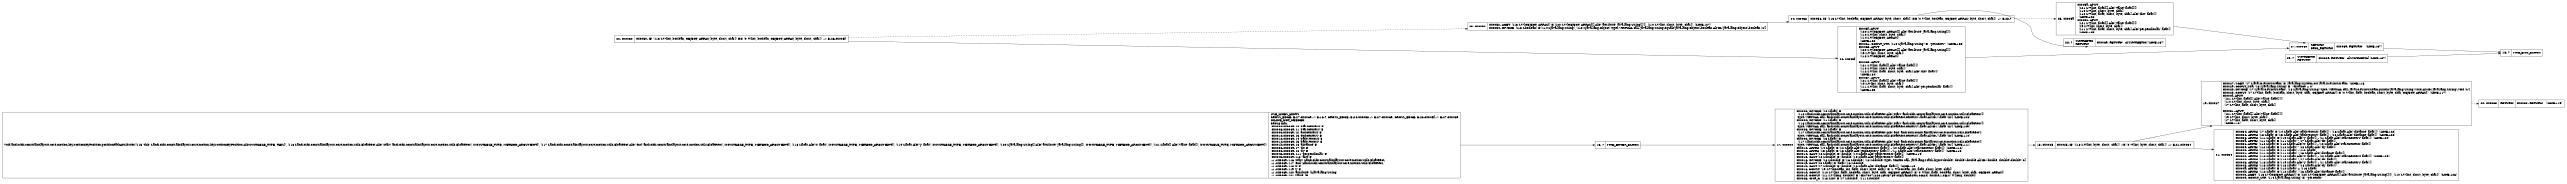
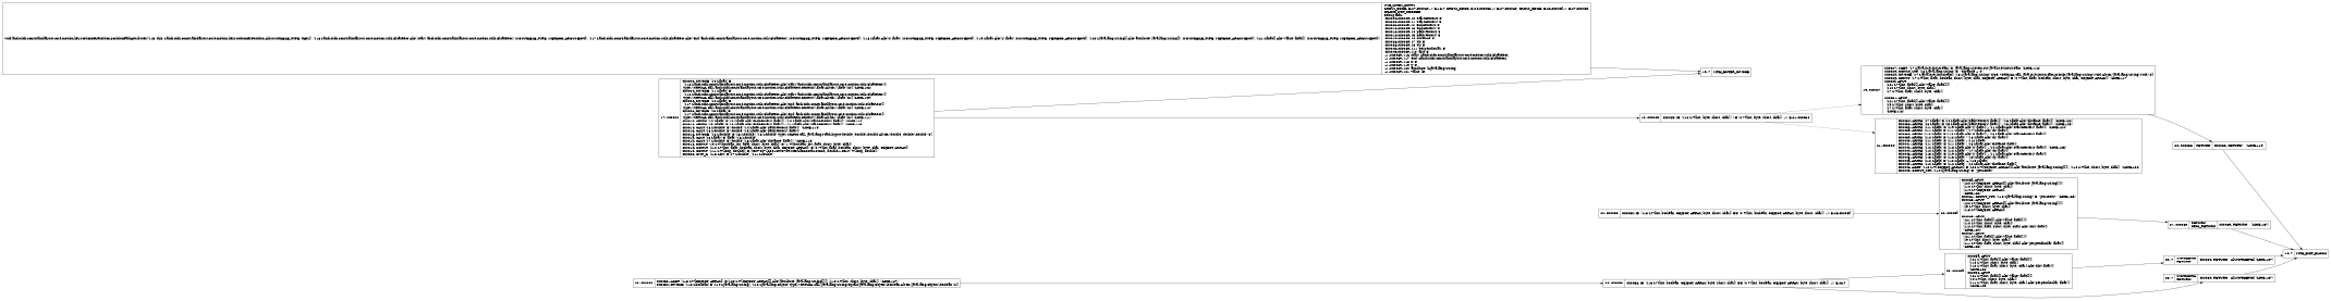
  digraph {
    rankdir=LR
    node [shape=record]
-   n1 [label="{15\:\ ?|MTH_ENTER_BLOCK\l}"]
+   n1 [label="{15\:\ ?|MTH_ENTER_INVOKE\l}"]
    n2 [label="{17\:\ 0x0000|0x0000: INVOKE  (r0 I:float) = \l  (r16 I:androidx.constraintlayout.core.motion.utils.FloatRect A[D('start' androidx.constraintlayout.core.motion.utils.FloatRect)])\l type: VIRTUAL call: androidx.constraintlayout.core.motion.utils.FloatRect.centerX():float A[MD:():float (m)] (LINE:108)\l0x0004: INVOKE  (r1 I:float) = \l  (r16 I:androidx.constraintlayout.core.motion.utils.FloatRect A[D('start' androidx.constraintlayout.core.motion.utils.FloatRect)])\l type: VIRTUAL call: androidx.constraintlayout.core.motion.utils.FloatRect.centerY():float A[MD:():float (m)] (LINE:109)\l0x0008: INVOKE  (r2 I:float) = \l  (r17 I:androidx.constraintlayout.core.motion.utils.FloatRect A[D('end' androidx.constraintlayout.core.motion.utils.FloatRect)])\l type: VIRTUAL call: androidx.constraintlayout.core.motion.utils.FloatRect.centerX():float A[MD:():float (m)] (LINE:110)\l0x000c: INVOKE  (r3 I:float) = \l  (r17 I:androidx.constraintlayout.core.motion.utils.FloatRect A[D('end' androidx.constraintlayout.core.motion.utils.FloatRect)])\l type: VIRTUAL call: androidx.constraintlayout.core.motion.utils.FloatRect.centerY():float A[MD:():float (m)] (LINE:111)\l0x0010: ARITH  (r4 I:float) = (r2 I:float A[D('endCenterX' float)]) \- (r0 I:float A[D('startCenterX' float)])  (LINE:112)\l0x0012: ARITH  (r5 I:float) = (r3 I:float A[D('endCenterY' float)]) \- (r1 I:float A[D('startCenterY' float)])  (LINE:113)\l0x0014: CAST (r6 I:double) = (double) (r4 I:float A[D('pathVectorX' float)])  (LINE:114)\l0x0015: CAST (r8 I:double) = (double) (r5 I:float A[D('pathVectorY' float)]) \l0x0016: INVOKE  (r6 I:double) = (r6 I:double), (r8 I:double) type: STATIC call: java.lang.Math.hypot(double, double):double A[MD:(double, double):double (c)]\l0x001a: CAST (r6 I:float) = (float) (r6 I:double) \l0x001b: CAST (r7 I:double) = (double) (r6 I:float A[D('distance' float)])  (LINE:115)\l0x001c: CONST  (r9 I:??[boolean, int, float, short, byte, char]) = (1 ??[boolean, int, float, short, byte, char]) \l0x001d: CONST  (r10 I:??[int, float, boolean, short, byte, char, OBJECT, ARRAY]) = (0 ??[int, float, boolean, short, byte, char, OBJECT, ARRAY]) \l0x001e: CONST  (r11 I:??[long, double]) = (4547007122018943789(0x3f1a36e2eb1c432d, double:1.0E\-4) ??[long, double]) \l0x0023: CMP_G  (r13 I:int) = (r7 I:double), (r11 I:double) \l}"]
    n3 [label="{18\:\ 0x0025|0x0025: IF  (r13 I:??[int, byte, short, char]) \>= (0 ??[int, byte, short, char])  \-\> B:21:0x0034 \l}"]
    n4 [label="{19\:\ 0x0027|0x0027: SGET  (r7 I:java.io.PrintStream) =  java.lang.System.out java.io.PrintStream  (LINE:116)\l0x0029: CONST_STR  (r8 I:java.lang.String) =  \"distance ~ 0\" \l0x002b: INVOKE  (r7 I:java.io.PrintStream), (r8 I:java.lang.String) type: VIRTUAL call: java.io.PrintStream.println(java.lang.String):void A[MD:(java.lang.String):void (c)]\l0x002e: CONST  (r7 I:??[int, float, boolean, short, byte, char, OBJECT, ARRAY]) = (0 ??[int, float, boolean, short, byte, char, OBJECT, ARRAY])  (LINE:117)\l0x000f: APUT  \l  (r21 I:??[int, float][] A[D('value' float[])])\l  (r10 I:??[int, short, byte, char])\l  (r7 I:??[int, float, short, byte, char])\l \l0x0031: APUT  \l  (r21 I:??[int, float][] A[D('value' float[])])\l  (r9 I:??[int, short, byte, char])\l  (r7 I:??[int, float, short, byte, char])\l  (LINE:118)\l}"]
    n5 [label="{21\:\ 0x0034|0x0034: ARITH  (r7 I:float) = (r4 I:float A[D('pathVectorX' float)]) \/ (r6 I:float A[D('distance' float)])  (LINE:122)\l0x0036: ARITH  (r8 I:float) = (r5 I:float A[D('pathVectorY' float)]) \/ (r6 I:float A[D('distance' float)])  (LINE:123)\l0x0038: ARITH  (r11 I:float) = (r19 I:float A[D('y' float)]) \- (r1 I:float A[D('startCenterY' float)])  (LINE:124)\l0x003a: ARITH  (r11 I:float) = (r11 I:float) * (r7 I:float A[D('dx' float)]) \l0x003c: ARITH  (r12 I:float) = (r18 I:float A[D('x' float)]) \- (r0 I:float A[D('startCenterX' float)]) \l0x003e: ARITH  (r12 I:float) = (r12 I:float) * (r8 I:float A[D('dy' float)]) \l0x0040: ARITH  (r11 I:float) = (r11 I:float) \- (r12 I:float) \l0x0041: ARITH  (r11 I:float) = (r11 I:float) \/ (r6 I:float A[D('distance' float)]) \l0x0042: ARITH  (r12 I:float) = (r18 I:float A[D('x' float)]) \- (r0 I:float A[D('startCenterX' float)])  (LINE:125)\l0x0044: ARITH  (r12 I:float) = (r12 I:float) * (r7 I:float A[D('dx' float)]) \l0x0046: ARITH  (r13 I:float) = (r19 I:float A[D('y' float)]) \- (r1 I:float A[D('startCenterY' float)]) \l0x0048: ARITH  (r13 I:float) = (r13 I:float) * (r8 I:float A[D('dy' float)]) \l0x004a: ARITH  (r12 I:float) = (r12 I:float) + (r13 I:float) \l0x004b: ARITH  (r12 I:float) = (r12 I:float) \/ (r6 I:float A[D('distance' float)]) \l0x004c: AGET  (r13 I:??[OBJECT, ARRAY]) = (r20 I:??[OBJECT, ARRAY][] A[D('attribute' java.lang.String[])]), (r10 I:??[int, short, byte, char])  (LINE:126)\l0x004e: CONST_STR  (r14 I:java.lang.String) =  \"percentX\" \l}"]
    n6 [label="{20\:\ 0x0033|RETURN\l|0x0033: RETURN    (LINE:119)\l}"]
    n7 [label="{16\:\ ?|MTH_EXIT_BLOCK\l}"]
    n8 [label="{22\:\ 0x0050|0x0050: IF  (r13 I:??[int, boolean, OBJECT, ARRAY, byte, short, char]) == (0 ??[int, boolean, OBJECT, ARRAY, byte, short, char])  \-\> B:26:0x005f \l}"]
    n9 [label="{23\:\ 0x0052|0x0052: AGET  (r13 I:??[OBJECT, ARRAY]) = (r20 I:??[OBJECT, ARRAY][] A[D('attribute' java.lang.String[])]), (r10 I:??[int, short, byte, char])  (LINE:127)\l0x0054: INVOKE  (r13 I:boolean) = (r14 I:java.lang.String), (r13 I:java.lang.Object) type: VIRTUAL call: java.lang.String.equals(java.lang.Object):boolean A[MD:(java.lang.Object):boolean (c)]\l}"]
    n10 [label="{26\:\ 0x005f|0x005f: APUT  \l  (r20 I:??[OBJECT, ARRAY][] A[D('attribute' java.lang.String[])])\l  (r10 I:??[int, short, byte, char])\l  (r14 I:??[OBJECT, ARRAY])\l  (LINE:132)\l0x0061: CONST_STR  (r13 I:java.lang.String) =  \"percentY\"  (LINE:133)\l0x0063: APUT  \l  (r20 I:??[OBJECT, ARRAY][] A[D('attribute' java.lang.String[])])\l  (r9 I:??[int, short, byte, char])\l  (r13 I:??[OBJECT, ARRAY])\l \l0x0065: APUT  \l  (r21 I:??[int, float][] A[D('value' float[])])\l  (r10 I:??[int, short, byte, char])\l  (r12 I:??[int, float, short, byte, char] A[D('dist' float)])\l  (LINE:134)\l0x0067: APUT  \l  (r21 I:??[int, float][] A[D('value' float[])])\l  (r9 I:??[int, short, byte, char])\l  (r11 I:??[int, float, short, byte, char] A[D('perpendicular' float)])\l  (LINE:135)\l}"]
    n11 [label="{24\:\ 0x0058|0x0058: IF  (r13 I:??[int, boolean, OBJECT, ARRAY, byte, short, char]) == (0 ??[int, boolean, OBJECT, ARRAY, byte, short, char])  \-\> B:28:? \l}"]
    n12 [label="{27\:\ 0x0069|RETURN\lORIG_RETURN\l|0x0069: RETURN    (LINE:137)\l}"]
    n13 [label="{25\:\ 0x005a|0x005a: APUT  \l  (r21 I:??[int, float][] A[D('value' float[])])\l  (r10 I:??[int, short, byte, char])\l  (r12 I:??[int, float, short, byte, char] A[D('dist' float)])\l  (LINE:128)\l0x005c: APUT  \l  (r21 I:??[int, float][] A[D('value' float[])])\l  (r9 I:??[int, short, byte, char])\l  (r11 I:??[int, float, short, byte, char] A[D('perpendicular' float)])\l  (LINE:129)\l}"]
    n14 [label="{28\:\ ?|SYNTHETIC\lRETURN\l|0x0069: RETURN   A[SYNTHETIC] (LINE:137)\l}"]
    n15 [label="{29\:\ ?|SYNTHETIC\lRETURN\l|0x0069: RETURN   A[SYNTHETIC] (LINE:137)\l}"]
    n16 [label="{void androidx.constraintlayout.core.motion.key.MotionKeyPosition.positionPathAttributes((r15 'this' I:androidx.constraintlayout.core.motion.key.MotionKeyPosition A[IMMUTABLE_TYPE, THIS]), (r16 I:androidx.constraintlayout.core.motion.utils.FloatRect A[D('start' androidx.constraintlayout.core.motion.utils.FloatRect), IMMUTABLE_TYPE, METHOD_ARGUMENT]), (r17 I:androidx.constraintlayout.core.motion.utils.FloatRect A[D('end' androidx.constraintlayout.core.motion.utils.FloatRect), IMMUTABLE_TYPE, METHOD_ARGUMENT]), (r18 I:float A[D('x' float), IMMUTABLE_TYPE, METHOD_ARGUMENT]), (r19 I:float A[D('y' float), IMMUTABLE_TYPE, METHOD_ARGUMENT]), (r20 I:java.lang.String[] A[D('attribute' java.lang.String[]), IMMUTABLE_TYPE, METHOD_ARGUMENT]), (r21 I:float[] A[D('value' float[]), IMMUTABLE_TYPE, METHOD_ARGUMENT]))  | USE_LINES_HINTS\lCROSS_EDGE: B:27:0x0069 \-\> B:16:?, CROSS_EDGE: B:24:0x0058 \-\> B:27:0x0069, CROSS_EDGE: B:26:0x005f \-\> B:27:0x0069\lINLINE_NOT_NEEDED\lDebug Info:\l  0x0004\-0x0069: r0 'startCenterX' F\l  0x0008\-0x0069: r1 'startCenterY' F\l  0x000c\-0x0069: r2 'endCenterX' F\l  0x0010\-0x0069: r3 'endCenterY' F\l  0x0012\-0x0069: r4 'pathVectorX' F\l  0x0014\-0x0069: r5 'pathVectorY' F\l  0x001b\-0x0069: r6 'distance' F\l  0x0036\-0x0069: r7 'dx' F\l  0x0038\-0x0069: r8 'dy' F\l  0x0042\-0x0069: r11 'perpendicular' F\l  0x004c\-0x0069: r12 'dist' F\l  \-1 \-0x0069: r16 'start' Landroidx\/constraintlayout\/core\/motion\/utils\/FloatRect;\l  \-1 \-0x0069: r17 'end' Landroidx\/constraintlayout\/core\/motion\/utils\/FloatRect;\l  \-1 \-0x0069: r18 'x' F\l  \-1 \-0x0069: r19 'y' F\l  \-1 \-0x0069: r20 'attribute' [Ljava\/lang\/String;\l  \-1 \-0x0069: r21 'value' [F\l}"]
-   n1 -> n2
+   n2 -> n1
    n2 -> n3
-   n3 -> n4 [style=solid]
-   n3 -> n5
-   n4 -> n6 [style=dashed]
-   n8 -> n9 [style=dashed]
+   n3 -> n4 [style=dashed]
+   n3 -> n5 [style=dashed]
+   n4 -> n6
+   n6 -> n7
    n8 -> n10
    n9 -> n11
    n10 -> n12
-   n11 -> n13 [style=dashed]
+   n11 -> n13 [style=solid]
    n11 -> n14
    n12 -> n7
-   n13 -> n12
+   n13 -> n15
+   n14 -> n7
    n15 -> n7
    n16 -> n1
  }
